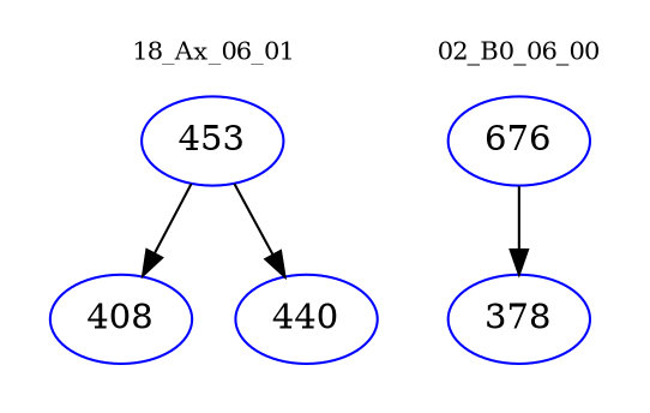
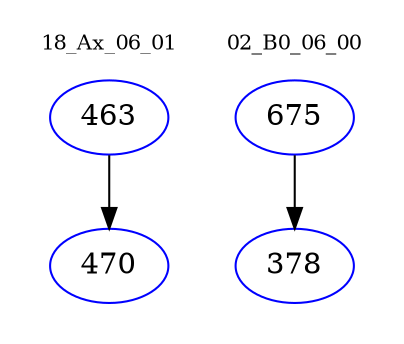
  digraph {
    node [color=blue]
    edge [color=black]
-   n1 [label=453]
-   n2 [label=408]
-   n3 [label=440]
-   n4 [label=676]
+   n1 [label=463]
+   n3 [label=470]
+   n4 [label=675]
    n5 [label=378]
    subgraph cluster_1 {
      color=white
      fontsize=10
      label="18_Ax_06_01"
      n1
-     n2
      n3
    }
    subgraph cluster_2 {
      color=white
      fontsize=10
      label="02_B0_06_00"
      n4
      n5
    }
-   n1 -> n2
    n1 -> n3
    n4 -> n5
  }
